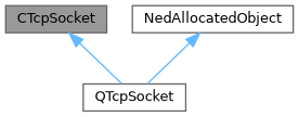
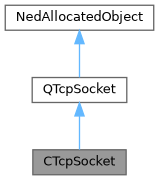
  digraph {
    node [color=gray40 fillcolor=white fontname=Helvetica fontsize=10 shape=box style=filled]
    edge [color=steelblue1 dir=back fontname=Helvetica fontsize=10 labelfontname=Helvetica labelfontsize=10 style=solid]
    n1 [fillcolor=grey60 fontcolor=black height=0.2 label=CTcpSocket width=0.4]
    n2 [height=0.2 label=QTcpSocket width=0.4]
    n3 [height=0.2 label=NedAllocatedObject width=0.4]
-   n1 -> n2
+   n2 -> n1
    n3 -> n2
  }
